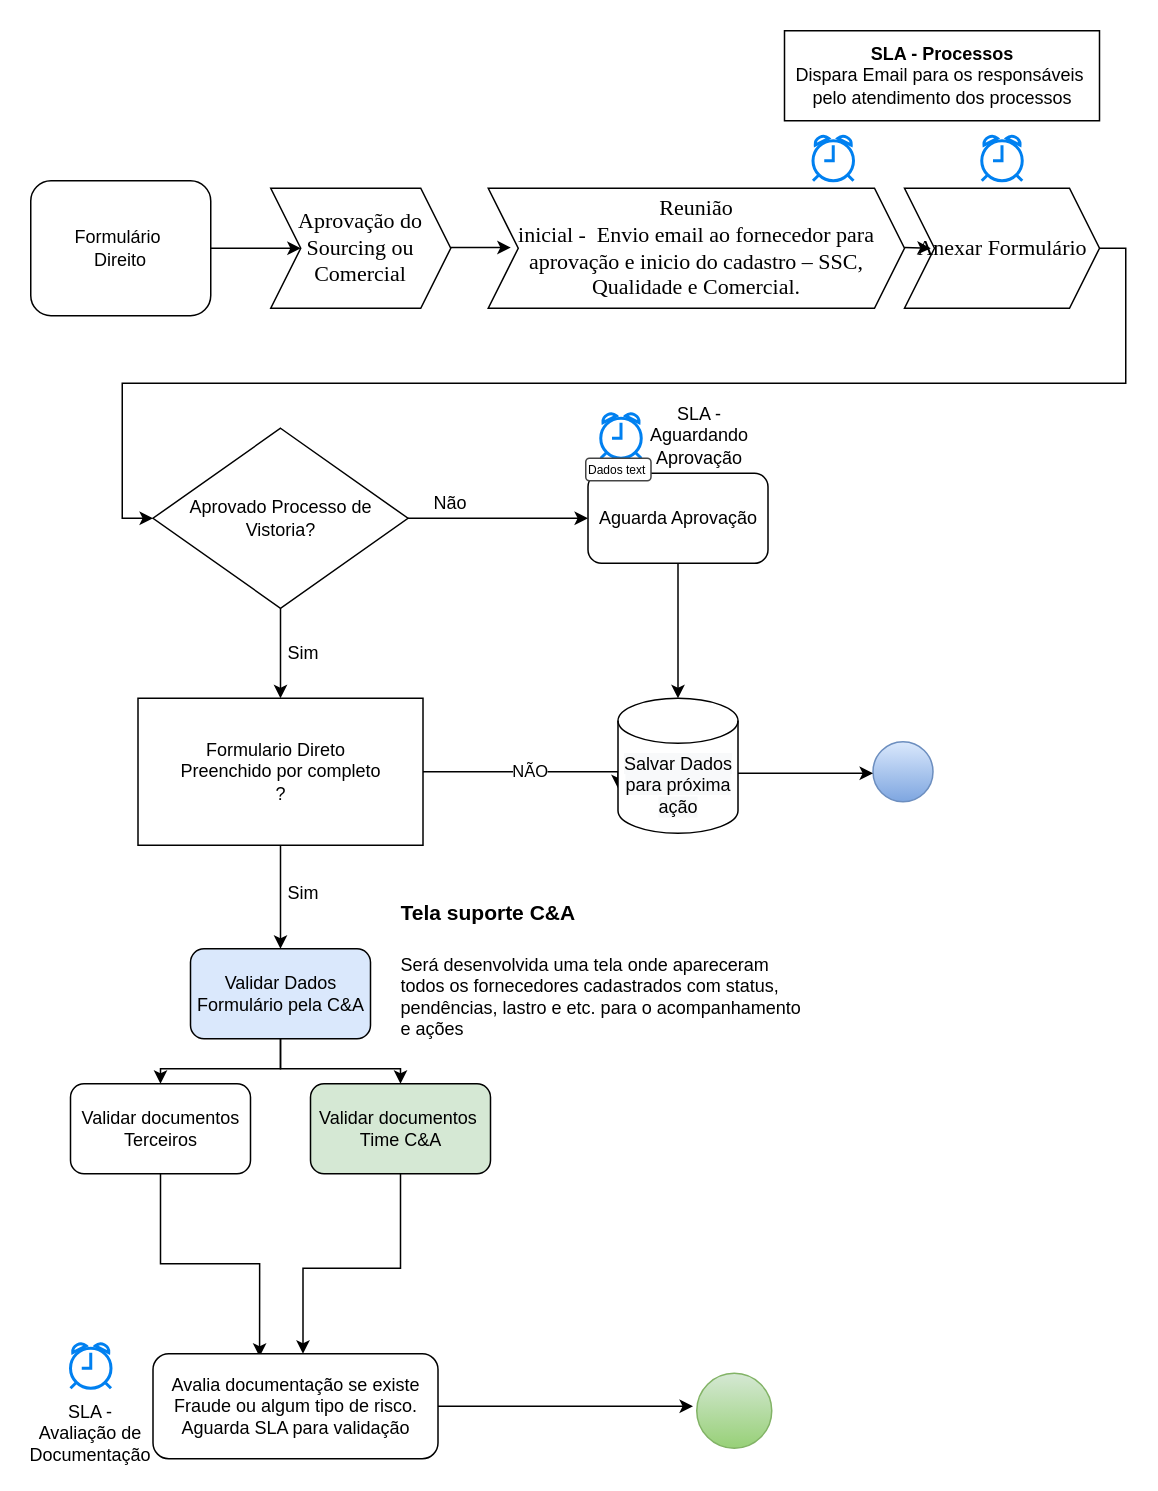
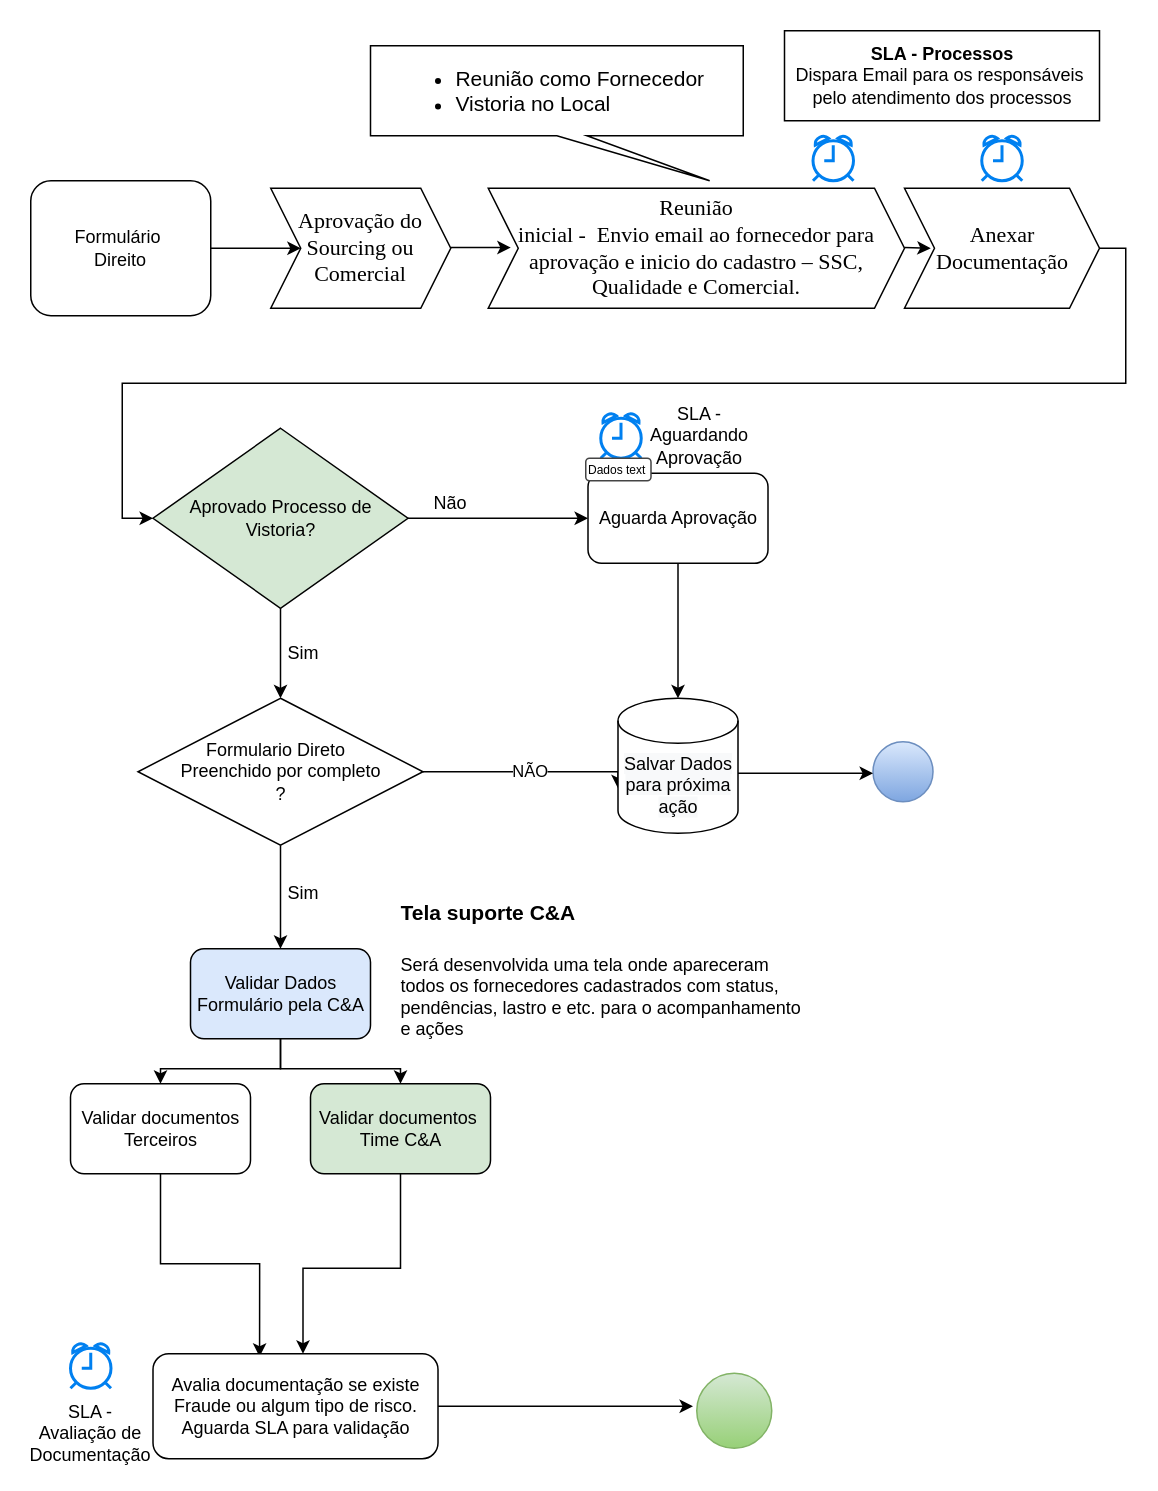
  <mxCell id="0" />
  <mxCell id="1" parent="0" />
  <mxCell id="2" value="" style="edgeStyle=orthogonalEdgeStyle;rounded=0;orthogonalLoop=1;jettySize=auto;html=1;" parent="1" source="3" target="26" edge="1"><mxGeometry relative="1" as="geometry" /></mxCell>
  <mxCell id="3" value="Formulário&amp;nbsp;&lt;br&gt;Direito" style="rounded=1;whiteSpace=wrap;html=1;" parent="1" vertex="1"><mxGeometry x="20" y="120" width="120" height="90" as="geometry" /></mxCell>
  <mxCell id="4" value="NÃO" style="edgeStyle=orthogonalEdgeStyle;rounded=0;orthogonalLoop=1;jettySize=auto;html=1;entryX=0;entryY=0;entryDx=0;entryDy=60;entryPerimeter=0;" parent="1" source="6" target="19" edge="1"><mxGeometry relative="1" as="geometry"><mxPoint x="381.5" y="643" as="targetPoint" /><Array as="points"><mxPoint x="411.5" y="514" /></Array></mxGeometry></mxCell>
  <mxCell id="5" style="edgeStyle=orthogonalEdgeStyle;rounded=0;orthogonalLoop=1;jettySize=auto;html=1;entryX=0.5;entryY=0;entryDx=0;entryDy=0;" parent="1" source="6" target="10" edge="1"><mxGeometry relative="1" as="geometry"><mxPoint x="186.5" y="625" as="targetPoint" /></mxGeometry></mxCell>
- <mxCell id="6" value="&lt;font style=&quot;vertical-align: inherit&quot;&gt;&lt;font style=&quot;vertical-align: inherit&quot;&gt;&lt;font style=&quot;vertical-align: inherit&quot;&gt;&lt;font style=&quot;vertical-align: inherit&quot;&gt;&lt;font style=&quot;vertical-align: inherit&quot;&gt;&lt;font style=&quot;vertical-align: inherit&quot;&gt;Formulario Direto&amp;nbsp;&amp;nbsp;  &lt;/font&gt;&lt;/font&gt;&lt;/font&gt;&lt;/font&gt;&lt;/font&gt;&lt;/font&gt;&lt;br&gt;&lt;font style=&quot;vertical-align: inherit&quot;&gt;&lt;font style=&quot;vertical-align: inherit&quot;&gt;&lt;font style=&quot;vertical-align: inherit&quot;&gt;&lt;font style=&quot;vertical-align: inherit&quot;&gt;&lt;font style=&quot;vertical-align: inherit&quot;&gt;&lt;font style=&quot;vertical-align: inherit&quot;&gt;Preenchido por completo&lt;/font&gt;&lt;/font&gt;&lt;/font&gt;&lt;/font&gt;&lt;/font&gt;&lt;/font&gt;&lt;br&gt;&lt;font style=&quot;vertical-align: inherit&quot;&gt;&lt;font style=&quot;vertical-align: inherit&quot;&gt;&lt;font style=&quot;vertical-align: inherit&quot;&gt;&lt;font style=&quot;vertical-align: inherit&quot;&gt;&lt;font style=&quot;vertical-align: inherit&quot;&gt;&lt;font style=&quot;vertical-align: inherit&quot;&gt;?&lt;/font&gt;&lt;/font&gt;&lt;/font&gt;&lt;/font&gt;&lt;/font&gt;&lt;/font&gt;" style="whiteSpace=wrap;html=1;rounded=0;" parent="1" vertex="1"><mxGeometry x="91.5" y="465" width="190" height="98" as="geometry" /></mxCell>
+ <mxCell id="6" value="&lt;font style=&quot;vertical-align: inherit&quot;&gt;&lt;font style=&quot;vertical-align: inherit&quot;&gt;&lt;font style=&quot;vertical-align: inherit&quot;&gt;&lt;font style=&quot;vertical-align: inherit&quot;&gt;&lt;font style=&quot;vertical-align: inherit&quot;&gt;&lt;font style=&quot;vertical-align: inherit&quot;&gt;Formulario Direto&amp;nbsp;&amp;nbsp;  &lt;/font&gt;&lt;/font&gt;&lt;/font&gt;&lt;/font&gt;&lt;/font&gt;&lt;/font&gt;&lt;br&gt;&lt;font style=&quot;vertical-align: inherit&quot;&gt;&lt;font style=&quot;vertical-align: inherit&quot;&gt;&lt;font style=&quot;vertical-align: inherit&quot;&gt;&lt;font style=&quot;vertical-align: inherit&quot;&gt;&lt;font style=&quot;vertical-align: inherit&quot;&gt;&lt;font style=&quot;vertical-align: inherit&quot;&gt;Preenchido por completo&lt;/font&gt;&lt;/font&gt;&lt;/font&gt;&lt;/font&gt;&lt;/font&gt;&lt;/font&gt;&lt;br&gt;&lt;font style=&quot;vertical-align: inherit&quot;&gt;&lt;font style=&quot;vertical-align: inherit&quot;&gt;&lt;font style=&quot;vertical-align: inherit&quot;&gt;&lt;font style=&quot;vertical-align: inherit&quot;&gt;&lt;font style=&quot;vertical-align: inherit&quot;&gt;&lt;font style=&quot;vertical-align: inherit&quot;&gt;?&lt;/font&gt;&lt;/font&gt;&lt;/font&gt;&lt;/font&gt;&lt;/font&gt;&lt;/font&gt;" style="rhombus;whiteSpace=wrap;html=1;" parent="1" vertex="1"><mxGeometry x="91.5" y="465" width="190" height="98" as="geometry" /></mxCell>
  <mxCell id="7" value="" style="ellipse;whiteSpace=wrap;html=1;rounded=1;gradientColor=#7ea6e0;fillColor=#dae8fc;strokeColor=#6c8ebf;" parent="1" vertex="1"><mxGeometry x="581.5" y="494" width="40" height="40" as="geometry" /></mxCell>
  <mxCell id="8" style="edgeStyle=orthogonalEdgeStyle;rounded=0;orthogonalLoop=1;jettySize=auto;html=1;entryX=0.5;entryY=0;entryDx=0;entryDy=0;" parent="1" source="10" target="13" edge="1"><mxGeometry relative="1" as="geometry"><mxPoint x="66.5" y="712" as="targetPoint" /><Array as="points"><mxPoint x="186.5" y="712" /><mxPoint x="106.5" y="712" /></Array></mxGeometry></mxCell>
  <mxCell id="9" style="edgeStyle=orthogonalEdgeStyle;rounded=0;orthogonalLoop=1;jettySize=auto;html=1;" parent="1" source="10" target="14" edge="1"><mxGeometry relative="1" as="geometry" /></mxCell>
  <mxCell id="10" value="Validar Dados Formulário pela C&amp;amp;A" style="rounded=1;whiteSpace=wrap;html=1;fillColor=#dae8fc;" parent="1" vertex="1"><mxGeometry x="126.5" y="632" width="120" height="60" as="geometry" /></mxCell>
  <mxCell id="11" value="&lt;h1&gt;&lt;font style=&quot;font-size: 14px&quot;&gt;Tela suporte C&amp;amp;A&lt;/font&gt;&lt;/h1&gt;&lt;p&gt;Será desenvolvida uma tela onde apareceram todos os fornecedores cadastrados com status, pendências, lastro e etc. para o acompanhamento e ações&lt;/p&gt;" style="text;html=1;strokeColor=none;fillColor=none;spacing=5;spacingTop=-20;whiteSpace=wrap;overflow=hidden;rounded=0;" parent="1" vertex="1"><mxGeometry x="261.5" y="585" width="280" height="120" as="geometry" /></mxCell>
  <mxCell id="12" style="edgeStyle=orthogonalEdgeStyle;rounded=0;orthogonalLoop=1;jettySize=auto;html=1;entryX=0.374;entryY=0.029;entryDx=0;entryDy=0;entryPerimeter=0;" parent="1" source="13" target="24" edge="1"><mxGeometry relative="1" as="geometry" /></mxCell>
  <mxCell id="13" value="Validar documentos Terceiros" style="rounded=1;whiteSpace=wrap;html=1;" parent="1" vertex="1"><mxGeometry x="46.5" y="722" width="120" height="60" as="geometry" /></mxCell>
  <mxCell id="14" value="Validar documentos&amp;nbsp;&lt;br&gt;Time C&amp;amp;A" style="rounded=1;whiteSpace=wrap;html=1;fillColor=#d5e8d4;" parent="1" vertex="1"><mxGeometry x="206.5" y="722" width="120" height="60" as="geometry" /></mxCell>
  <mxCell id="15" value="" style="ellipse;whiteSpace=wrap;html=1;gradientColor=#97d077;fillColor=#d5e8d4;strokeColor=#82b366;" parent="1" vertex="1"><mxGeometry x="464" y="915" width="50" height="50" as="geometry" /></mxCell>
  <mxCell id="16" style="edgeStyle=orthogonalEdgeStyle;rounded=0;orthogonalLoop=1;jettySize=auto;html=1;entryX=0.5;entryY=0;entryDx=0;entryDy=0;" parent="1" source="17" target="6" edge="1"><mxGeometry relative="1" as="geometry" /></mxCell>
- <mxCell id="17" value="&lt;font style=&quot;vertical-align: inherit&quot;&gt;&lt;font style=&quot;vertical-align: inherit&quot;&gt;Aprovado Processo de Vistoria?&lt;/font&gt;&lt;/font&gt;" style="rhombus;whiteSpace=wrap;html=1;" parent="1" vertex="1"><mxGeometry x="101.5" y="285" width="170" height="120" as="geometry" /></mxCell>
+ <mxCell id="17" value="&lt;font style=&quot;vertical-align: inherit&quot;&gt;&lt;font style=&quot;vertical-align: inherit&quot;&gt;Aprovado Processo de Vistoria?&lt;/font&gt;&lt;/font&gt;" style="rhombus;whiteSpace=wrap;html=1;fillColor=#d5e8d4;" parent="1" vertex="1"><mxGeometry x="101.5" y="285" width="170" height="120" as="geometry" /></mxCell>
  <mxCell id="18" style="edgeStyle=orthogonalEdgeStyle;rounded=0;orthogonalLoop=1;jettySize=auto;html=1;" parent="1" source="19" target="7" edge="1"><mxGeometry relative="1" as="geometry"><Array as="points"><mxPoint x="551.5" y="515" /><mxPoint x="551.5" y="515" /></Array></mxGeometry></mxCell>
  <mxCell id="19" value="&#10;&#10;&lt;span style=&quot;color: rgb(0, 0, 0); font-family: helvetica; font-size: 12px; font-style: normal; font-weight: 400; letter-spacing: normal; text-align: center; text-indent: 0px; text-transform: none; word-spacing: 0px; background-color: rgb(248, 249, 250); display: inline; float: none;&quot;&gt;Salvar Dados para próxima ação&lt;/span&gt;&#10;&#10;" style="shape=cylinder3;whiteSpace=wrap;html=1;boundedLbl=1;backgroundOutline=1;size=15;" parent="1" vertex="1"><mxGeometry x="411.5" y="465" width="80" height="90" as="geometry" /></mxCell>
  <mxCell id="20" style="edgeStyle=orthogonalEdgeStyle;rounded=0;orthogonalLoop=1;jettySize=auto;html=1;entryX=0.5;entryY=0;entryDx=0;entryDy=0;entryPerimeter=0;" parent="1" source="21" target="19" edge="1"><mxGeometry relative="1" as="geometry" /></mxCell>
  <mxCell id="21" value="Aguarda Aprovação&lt;br&gt;" style="rounded=1;whiteSpace=wrap;html=1;" parent="1" vertex="1"><mxGeometry x="391.5" y="315" width="120" height="60" as="geometry" /></mxCell>
  <mxCell id="22" style="edgeStyle=orthogonalEdgeStyle;rounded=0;orthogonalLoop=1;jettySize=auto;html=1;" parent="1" source="17" target="21" edge="1"><mxGeometry relative="1" as="geometry"><mxPoint x="361.5" y="1670" as="targetPoint" /><mxPoint x="274" y="1565" as="sourcePoint" /></mxGeometry></mxCell>
  <mxCell id="23" style="edgeStyle=orthogonalEdgeStyle;rounded=0;orthogonalLoop=1;jettySize=auto;html=1;" parent="1" source="24" edge="1"><mxGeometry relative="1" as="geometry"><mxPoint x="461.5" y="937" as="targetPoint" /></mxGeometry></mxCell>
  <mxCell id="24" value="&lt;span&gt;Avalia documentação se existe Fraude ou algum tipo de risco.&lt;br&gt;Aguarda SLA para validação&lt;br&gt;&lt;/span&gt;" style="rounded=1;whiteSpace=wrap;html=1;" parent="1" vertex="1"><mxGeometry x="101.5" y="902" width="190" height="70" as="geometry" /></mxCell>
  <mxCell id="25" style="edgeStyle=orthogonalEdgeStyle;rounded=0;orthogonalLoop=1;jettySize=auto;html=1;" parent="1" source="14" target="24" edge="1"><mxGeometry relative="1" as="geometry"><mxPoint x="266.5" y="782" as="sourcePoint" /><mxPoint x="191.5" y="922" as="targetPoint" /><Array as="points"><mxPoint x="266.5" y="845" /><mxPoint x="201.5" y="845" /></Array></mxGeometry></mxCell>
  <mxCell id="26" value="&lt;span style=&quot;font-family: &amp;#34;calibri&amp;#34; ; font-size: 14.667px&quot;&gt;Aprovação do Sourcing ou Comercial&lt;/span&gt;" style="shape=step;perimeter=stepPerimeter;whiteSpace=wrap;html=1;fixedSize=1;" parent="1" vertex="1"><mxGeometry x="180" y="125" width="120" height="80" as="geometry" /></mxCell>
  <mxCell id="27" value="&lt;span style=&quot;font-family: &amp;#34;calibri&amp;#34; ; font-size: 14.667px&quot;&gt;Reunião&lt;/span&gt;&lt;br style=&quot;font-family: &amp;#34;calibri&amp;#34; ; font-size: 14.667px&quot;&gt;&lt;span style=&quot;font-family: &amp;#34;calibri&amp;#34; ; font-size: 14.667px&quot;&gt;inicial -&amp;nbsp; Envio email ao fornecedor para&lt;/span&gt;&lt;br style=&quot;font-family: &amp;#34;calibri&amp;#34; ; font-size: 14.667px&quot;&gt;&lt;span style=&quot;font-family: &amp;#34;calibri&amp;#34; ; font-size: 14.667px&quot;&gt;aprovação e inicio do cadastro – SSC, Qualidade e Comercial.&lt;/span&gt;" style="shape=step;perimeter=stepPerimeter;whiteSpace=wrap;html=1;fixedSize=1;" parent="1" vertex="1"><mxGeometry x="325" y="125" width="277.5" height="80" as="geometry" /></mxCell>
  <mxCell id="28" value="" style="endArrow=classic;html=1;" parent="1" edge="1"><mxGeometry width="50" height="50" relative="1" as="geometry"><mxPoint x="300" y="164.5" as="sourcePoint" /><mxPoint x="340" y="164.5" as="targetPoint" /><Array as="points" /></mxGeometry></mxCell>
  <mxCell id="29" style="edgeStyle=orthogonalEdgeStyle;rounded=0;orthogonalLoop=1;jettySize=auto;html=1;entryX=0;entryY=0.5;entryDx=0;entryDy=0;" parent="1" source="30" target="17" edge="1"><mxGeometry relative="1" as="geometry"><Array as="points"><mxPoint x="750" y="165" /><mxPoint x="750" y="255" /><mxPoint x="81" y="255" /><mxPoint x="81" y="345" /></Array></mxGeometry></mxCell>
- <mxCell id="30" value="&lt;span style=&quot;font-family: &amp;#34;calibri&amp;#34; ; font-size: 14.667px&quot;&gt;Anexar Formulário&lt;/span&gt;" style="shape=step;perimeter=stepPerimeter;whiteSpace=wrap;html=1;fixedSize=1;" parent="1" vertex="1"><mxGeometry x="602.5" y="125" width="130" height="80" as="geometry" /></mxCell>
+ <mxCell id="30" value="&lt;span style=&quot;font-family: &amp;#34;calibri&amp;#34; ; font-size: 14.667px&quot;&gt;Anexar Documentação&lt;/span&gt;" style="shape=step;perimeter=stepPerimeter;whiteSpace=wrap;html=1;fixedSize=1;" parent="1" vertex="1"><mxGeometry x="602.5" y="125" width="130" height="80" as="geometry" /></mxCell>
  <mxCell id="31" value="" style="endArrow=classic;html=1;" parent="1" edge="1"><mxGeometry width="50" height="50" relative="1" as="geometry"><mxPoint x="602.5" y="164.5" as="sourcePoint" /><mxPoint x="620" y="165" as="targetPoint" /><Array as="points" /></mxGeometry></mxCell>
  <mxCell id="32" value="Sim" style="text;html=1;strokeColor=none;fillColor=none;align=center;verticalAlign=middle;whiteSpace=wrap;rounded=0;" parent="1" vertex="1"><mxGeometry x="181.5" y="585" width="40" height="20" as="geometry" /></mxCell>
  <mxCell id="33" value="" style="html=1;verticalLabelPosition=bottom;align=center;labelBackgroundColor=#ffffff;verticalAlign=top;strokeWidth=2;strokeColor=#0080F0;shadow=0;dashed=0;shape=mxgraph.ios7.icons.alarm_clock;" parent="1" vertex="1"><mxGeometry x="400" y="275" width="27" height="30" as="geometry" /></mxCell>
  <mxCell id="34" value="Sim" style="text;html=1;strokeColor=none;fillColor=none;align=center;verticalAlign=middle;whiteSpace=wrap;rounded=0;" parent="1" vertex="1"><mxGeometry x="181.5" y="425" width="40" height="20" as="geometry" /></mxCell>
  <mxCell id="35" value="" style="html=1;verticalLabelPosition=bottom;align=center;labelBackgroundColor=#ffffff;verticalAlign=top;strokeWidth=2;strokeColor=#0080F0;shadow=0;dashed=0;shape=mxgraph.ios7.icons.alarm_clock;" parent="1" vertex="1"><mxGeometry x="46.5" y="895" width="27" height="30" as="geometry" /></mxCell>
  <mxCell id="36" value="SLA - Avaliação de Documentação" style="text;html=1;strokeColor=none;fillColor=none;align=center;verticalAlign=middle;whiteSpace=wrap;rounded=0;" parent="1" vertex="1"><mxGeometry x="40" y="945" width="40" height="20" as="geometry" /></mxCell>
  <mxCell id="37" style="edgeStyle=orthogonalEdgeStyle;rounded=0;orthogonalLoop=1;jettySize=auto;html=1;exitX=0.5;exitY=1;exitDx=0;exitDy=0;" parent="1" source="36" target="36" edge="1"><mxGeometry relative="1" as="geometry" /></mxCell>
  <mxCell id="38" value="Não" style="text;html=1;strokeColor=none;fillColor=none;align=center;verticalAlign=middle;whiteSpace=wrap;rounded=0;" parent="1" vertex="1"><mxGeometry x="280" y="325" width="40" height="20" as="geometry" /></mxCell>
  <mxCell id="39" value="SLA - Aguardando Aprovação&lt;br&gt;" style="text;html=1;strokeColor=none;fillColor=none;align=center;verticalAlign=middle;whiteSpace=wrap;rounded=0;" parent="1" vertex="1"><mxGeometry x="418" y="280" width="96" height="20" as="geometry" /></mxCell>
  <mxCell id="40" value="Dados text" style="strokeWidth=1;html=1;shadow=0;dashed=0;shape=mxgraph.ios.iTextInput;strokeColor=#444444;buttonText=;fontSize=8;whiteSpace=wrap;align=left;" vertex="1" parent="1"><mxGeometry x="390" y="305" width="43.5" height="15" as="geometry" /></mxCell>
+ <mxCell id="41" value="&lt;ul style=&quot;text-align: left&quot;&gt;&lt;li&gt;&lt;font style=&quot;font-size: 14px&quot;&gt;&lt;font&gt;&lt;font style=&quot;vertical-align: inherit&quot;&gt;&lt;font style=&quot;vertical-align: inherit&quot;&gt;&lt;font style=&quot;vertical-align: inherit&quot;&gt;&lt;font style=&quot;vertical-align: inherit&quot;&gt;&lt;font style=&quot;vertical-align: inherit&quot;&gt;&lt;font style=&quot;vertical-align: inherit&quot;&gt;&lt;font style=&quot;vertical-align: inherit&quot;&gt;&lt;font style=&quot;vertical-align: inherit&quot;&gt;&lt;font style=&quot;vertical-align: inherit&quot;&gt;&lt;font style=&quot;vertical-align: inherit&quot;&gt;&lt;font style=&quot;vertical-align: inherit&quot;&gt;&lt;font style=&quot;vertical-align: inherit&quot;&gt;&lt;font style=&quot;vertical-align: inherit&quot;&gt;&lt;font style=&quot;vertical-align: inherit&quot;&gt;&lt;font style=&quot;vertical-align: inherit&quot;&gt;&lt;font style=&quot;vertical-align: inherit&quot;&gt;&lt;font style=&quot;vertical-align: inherit&quot;&gt;&lt;font style=&quot;vertical-align: inherit&quot;&gt;&lt;font style=&quot;vertical-align: inherit&quot;&gt;&lt;font style=&quot;vertical-align: inherit&quot;&gt;&lt;font style=&quot;vertical-align: inherit&quot;&gt;Reunião como Fornecedor&lt;/font&gt;&lt;/font&gt;&lt;/font&gt;&lt;/font&gt;&lt;/font&gt;&lt;/font&gt;&lt;/font&gt;&lt;/font&gt;&lt;/font&gt;&lt;/font&gt;&lt;/font&gt;&lt;/font&gt;&lt;/font&gt;&lt;/font&gt;&lt;/font&gt;&lt;/font&gt;&lt;/font&gt;&lt;/font&gt;&lt;/font&gt;&lt;/font&gt;&lt;/font&gt;&lt;/font&gt;&lt;/font&gt;&lt;font style=&quot;vertical-align: inherit&quot;&gt;&lt;font style=&quot;vertical-align: inherit&quot;&gt;&lt;font style=&quot;vertical-align: inherit&quot;&gt;&lt;font style=&quot;vertical-align: inherit&quot;&gt; &amp;nbsp;&lt;/font&gt;&lt;/font&gt;&lt;/font&gt;&lt;/font&gt;&lt;font style=&quot;vertical-align: inherit&quot;&gt;&amp;nbsp;&lt;/font&gt;&lt;br&gt;&lt;/li&gt;&lt;li&gt;&lt;font style=&quot;vertical-align: inherit&quot;&gt;&lt;font style=&quot;vertical-align: inherit&quot;&gt;&lt;font style=&quot;vertical-align: inherit&quot;&gt;&lt;font style=&quot;vertical-align: inherit&quot;&gt;&lt;font style=&quot;vertical-align: inherit&quot;&gt;&lt;font style=&quot;vertical-align: inherit&quot;&gt;&lt;font style=&quot;vertical-align: inherit&quot;&gt;&lt;font style=&quot;vertical-align: inherit&quot;&gt;&lt;font style=&quot;vertical-align: inherit&quot;&gt;&lt;font style=&quot;vertical-align: inherit&quot;&gt;&lt;font style=&quot;vertical-align: inherit&quot;&gt;&lt;font style=&quot;vertical-align: inherit ; font-size: 14px&quot;&gt;Vistoria no Local&lt;/font&gt;&lt;/font&gt;&lt;/font&gt;&lt;/font&gt;&lt;/font&gt;&lt;/font&gt;&lt;/font&gt;&lt;/font&gt;&lt;/font&gt;&lt;/font&gt;&lt;/font&gt;&lt;/font&gt;&lt;/li&gt;&lt;/ul&gt;" style="shape=callout;whiteSpace=wrap;html=1;perimeter=calloutPerimeter;position2=0.91;direction=east;" vertex="1" parent="1"><mxGeometry x="246.5" y="30" width="248.5" height="90" as="geometry" /></mxCell>
  <mxCell id="42" value="" style="html=1;verticalLabelPosition=bottom;align=center;labelBackgroundColor=#ffffff;verticalAlign=top;strokeWidth=2;strokeColor=#0080F0;shadow=0;dashed=0;shape=mxgraph.ios7.icons.alarm_clock;" vertex="1" parent="1"><mxGeometry x="541.5" y="90" width="27" height="30" as="geometry" /></mxCell>
  <mxCell id="43" value="" style="html=1;verticalLabelPosition=bottom;align=center;labelBackgroundColor=#ffffff;verticalAlign=top;strokeWidth=2;strokeColor=#0080F0;shadow=0;dashed=0;shape=mxgraph.ios7.icons.alarm_clock;" vertex="1" parent="1"><mxGeometry x="654" y="90" width="27" height="30" as="geometry" /></mxCell>
  <mxCell id="44" value="&lt;b&gt;&lt;font style=&quot;vertical-align: inherit&quot;&gt;&lt;font style=&quot;vertical-align: inherit&quot;&gt;SLA - Processos &lt;/font&gt;&lt;/font&gt;&lt;/b&gt;&lt;br&gt;&lt;font style=&quot;vertical-align: inherit&quot;&gt;&lt;font style=&quot;vertical-align: inherit&quot;&gt;&lt;font style=&quot;vertical-align: inherit&quot;&gt;Dispara Email para os responsáveis ​​pelo atendimento dos processos&lt;/font&gt;&lt;/font&gt;&lt;/font&gt;" style="rounded=0;whiteSpace=wrap;html=1;" vertex="1" parent="1"><mxGeometry x="522.5" y="20" width="210" height="60" as="geometry" /></mxCell>
